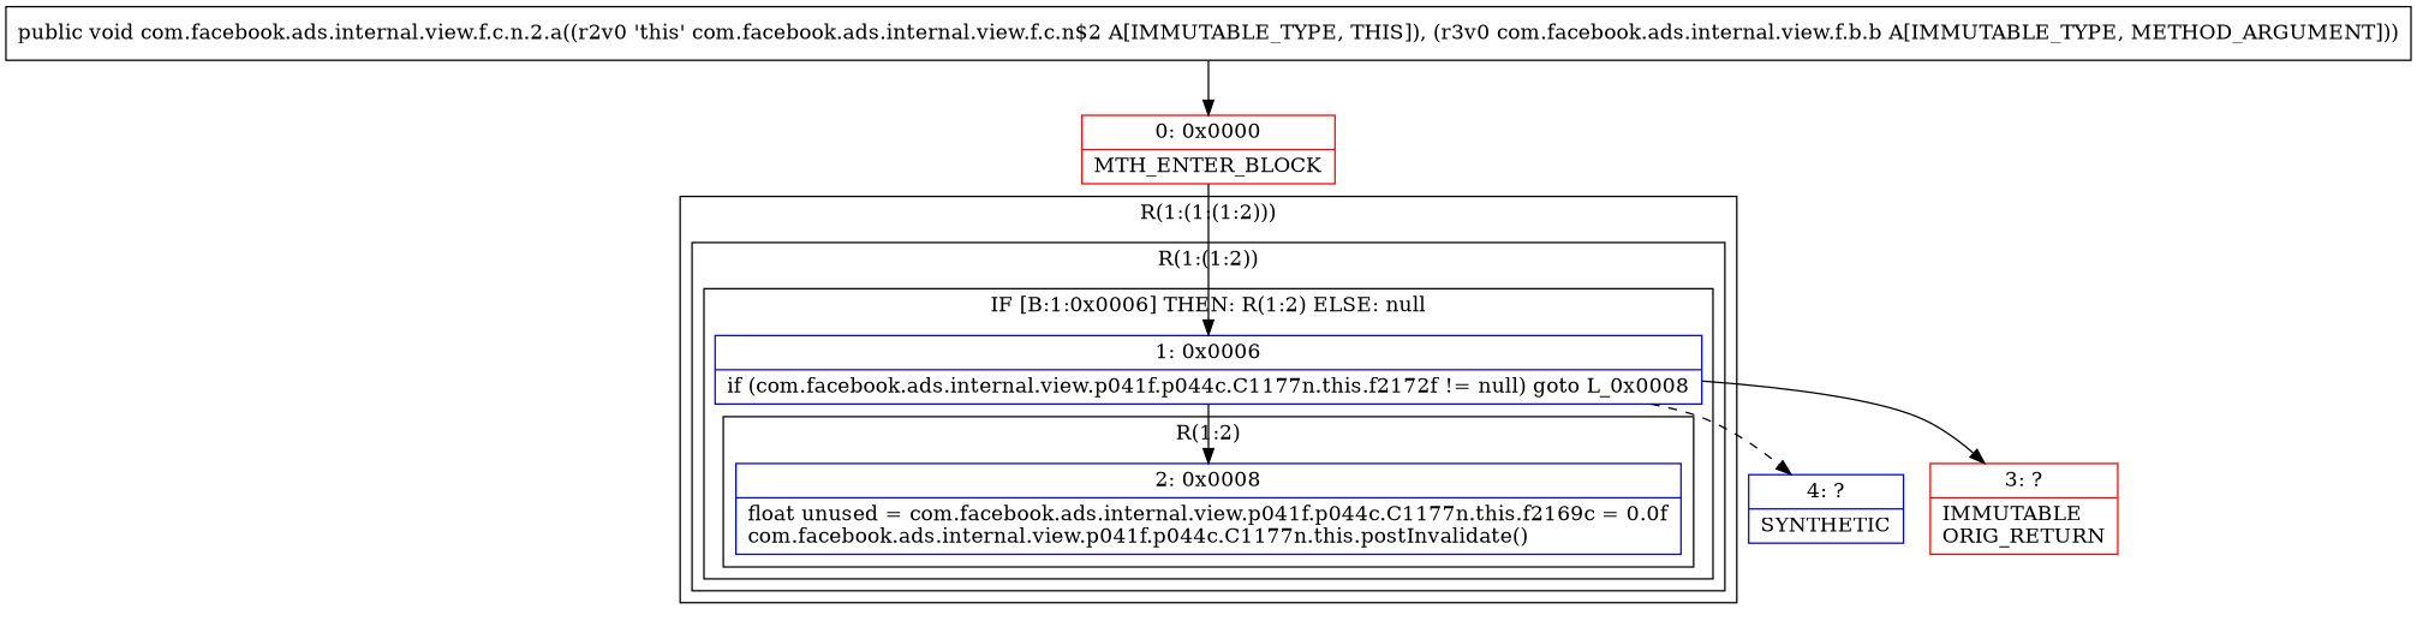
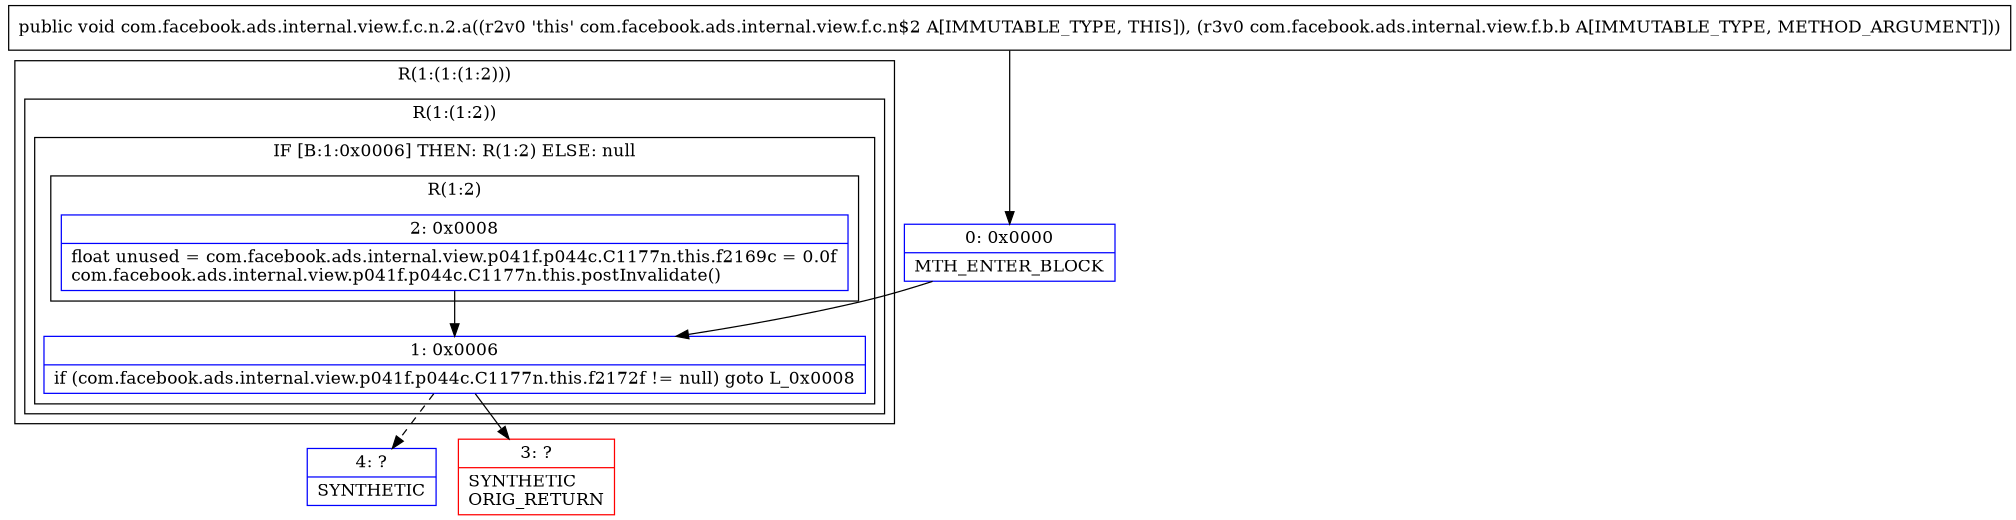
  digraph {
    node [color=blue shape=record]
    n1 [label="{2\:\ 0x0008|float unused = com.facebook.ads.internal.view.p041f.p044c.C1177n.this.f2169c = 0.0f\lcom.facebook.ads.internal.view.p041f.p044c.C1177n.this.postInvalidate()\l}"]
    n2 [label="{1\:\ 0x0006|if (com.facebook.ads.internal.view.p041f.p044c.C1177n.this.f2172f != null) goto L_0x0008\l}"]
    n3 [label="{4\:\ ?|SYNTHETIC\l}"]
-   n4 [color=red label="{3\:\ ?|IMMUTABLE\lORIG_RETURN\l}"]
-   n5 [color=red label="{0\:\ 0x0000|MTH_ENTER_BLOCK\l}"]
+   n4 [color=red label="{3\:\ ?|SYNTHETIC\lORIG_RETURN\l}"]
+   n5 [label="{0\:\ 0x0000|MTH_ENTER_BLOCK\l}"]
    n6 [label="{public void com.facebook.ads.internal.view.f.c.n.2.a((r2v0 'this' com.facebook.ads.internal.view.f.c.n$2 A[IMMUTABLE_TYPE, THIS]), (r3v0 com.facebook.ads.internal.view.f.b.b A[IMMUTABLE_TYPE, METHOD_ARGUMENT])) }" color=""]
    subgraph cluster_1 {
      label="R(1:(1:(1:2)))"
      subgraph cluster_2 {
        label="R(1:(1:2))"
        subgraph cluster_3 {
          label="IF [B:1:0x0006] THEN: R(1:2) ELSE: null"
          n2
          subgraph cluster_4 {
            label="R(1:2)"
            n1
          }
        }
      }
    }
-   n2 -> n1
+   n1 -> n2
    n2 -> n3 [style=dashed]
    n2 -> n4
    n5 -> n2
    n6 -> n5
  }
